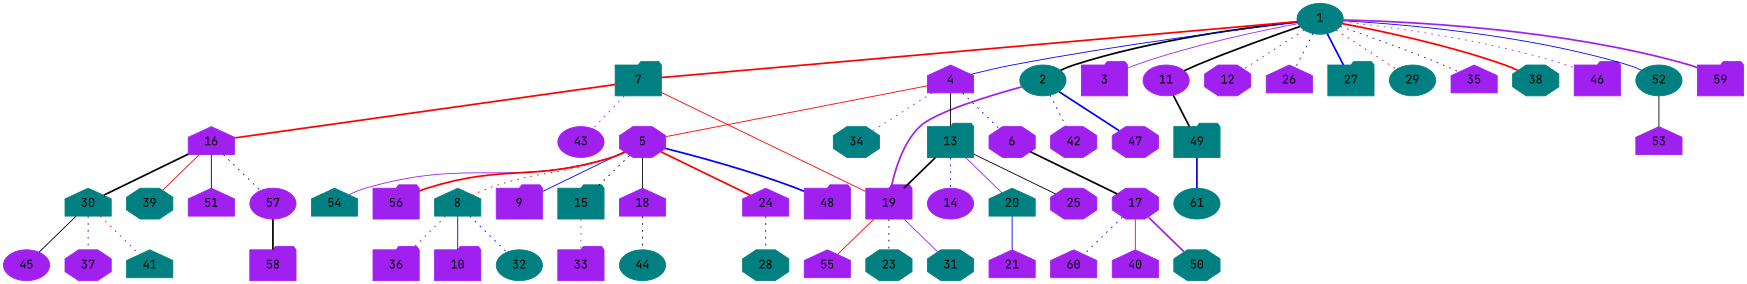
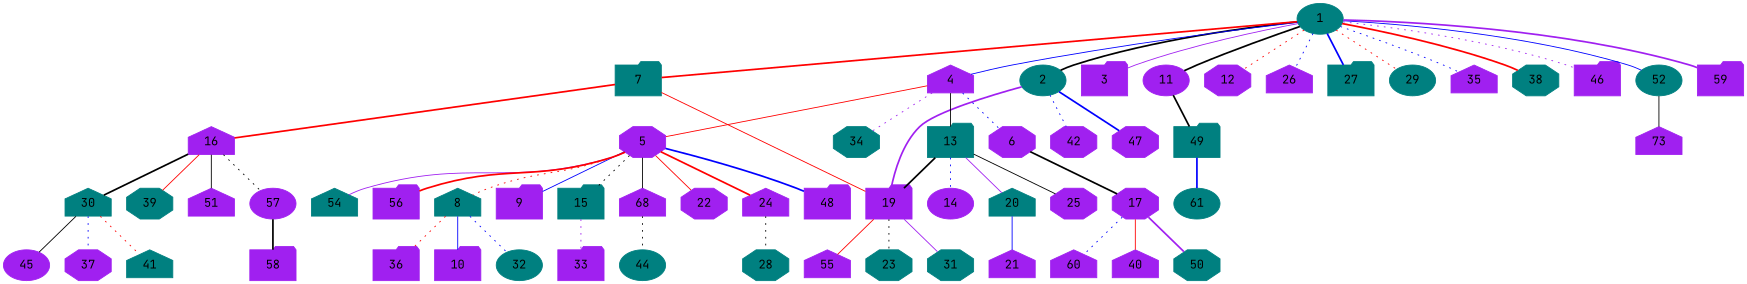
  graph {
    fontname="JetBrains Mono"
    node [color=purple fontname="JetBrains Mono" shape=house style=filled]
    edge [color=black fontname="JetBrains Mono" style=dotted]
    1 [color=teal shape=ellipse]
    2 [color=teal shape=ellipse]
    3 [shape=folder]
    4
    7 [color=teal shape=folder]
    11 [shape=ellipse]
    12 [shape=octagon]
    26
    27 [color=teal shape=folder]
    29 [color=teal shape=ellipse]
    35
    38 [color=teal shape=octagon]
    46 [shape=folder]
    52 [color=teal shape=ellipse]
    59 [shape=folder]
    19 [shape=folder]
    42 [shape=octagon]
    47 [shape=octagon]
    5 [shape=octagon]
    6 [shape=octagon]
    13 [color=teal shape=folder]
    34 [color=teal shape=octagon]
    16
-   43 [shape=ellipse]
    49 [color=teal shape=folder]
-   53
+   53 [label=73]
    23 [color=teal shape=octagon]
    31 [color=teal shape=octagon]
    55
    8 [color=teal]
    9 [shape=folder]
    15 [color=teal shape=folder]
-   18
+   18 [label=68]
+   22 [shape=octagon]
    24
    48 [shape=folder]
    54 [color=teal]
    56 [shape=folder]
    17 [shape=octagon]
    14 [shape=ellipse]
    20 [color=teal]
    25 [shape=octagon]
    10 [shape=folder]
    32 [color=teal shape=ellipse]
    36 [shape=folder]
    33 [shape=folder]
    44 [color=teal shape=ellipse]
    28 [color=teal shape=octagon]
    40
    50 [color=teal shape=octagon]
    60
    30 [color=teal]
    39 [color=teal shape=octagon]
    51
    57 [shape=ellipse]
    61 [color=teal shape=ellipse]
    21
    37 [shape=octagon]
    41 [color=teal]
    45 [shape=ellipse]
    58 [shape=folder]
    1 -- 2 [style=bold]
    1 -- 3 [color=purple style=solid]
    1 -- 4 [color=blue style=solid]
    1 -- 7 [color=red style=bold]
    1 -- 11 [style=bold]
    1 -- 12 [color=red]
    1 -- 26 [color=blue]
    1 -- 27 [color=blue style=bold]
    1 -- 29 [color=red]
    1 -- 35 [color=blue]
    1 -- 38 [color=red style=bold]
    1 -- 46 [color=purple]
    1 -- 52 [color=blue style=solid]
    1 -- 59 [color=purple style=bold]
    2 -- 19 [color=purple style=bold]
    2 -- 42 [color=blue]
    2 -- 47 [color=blue style=bold]
    4 -- 5 [color=red style=solid]
    4 -- 6 [color=blue]
    4 -- 13 [style=solid]
    4 -- 34 [color=purple]
    7 -- 19 [color=red style=solid]
    7 -- 16 [color=red style=bold]
-   7 -- 43 [color=purple]
    11 -- 49 [style=bold]
    52 -- 53 [style=solid]
    19 -- 23
    19 -- 31 [color=purple style=solid]
    19 -- 55 [color=red style=solid]
    5 -- 8 [color=red]
    5 -- 9 [color=blue style=solid]
    5 -- 15
    5 -- 18 [style=solid]
+   5 -- 22 [color=red style=solid]
    5 -- 24 [color=red style=bold]
    5 -- 48 [color=blue style=bold]
    5 -- 54 [color=purple style=solid]
    5 -- 56 [color=red style=bold]
    6 -- 17 [style=bold]
    13 -- 19 [style=bold]
    13 -- 14 [color=blue]
    13 -- 20 [color=purple style=solid]
    13 -- 25 [style=solid]
    16 -- 30 [style=bold]
    16 -- 39 [color=red style=solid]
    16 -- 51 [style=solid]
-   16 -- 57 [color=blue]
+   16 -- 57
    49 -- 61 [color=blue style=bold]
    8 -- 10 [color=blue style=solid]
    8 -- 32 [color=blue]
    8 -- 36 [color=red]
    15 -- 33 [color=purple]
    18 -- 44
    24 -- 28
    17 -- 40 [color=red style=solid]
    17 -- 50 [color=purple style=bold]
    17 -- 60 [color=blue]
    20 -- 21 [color=blue style=solid]
    30 -- 37 [color=blue]
    30 -- 41 [color=red]
    30 -- 45 [style=solid]
    57 -- 58 [style=bold]
  }
